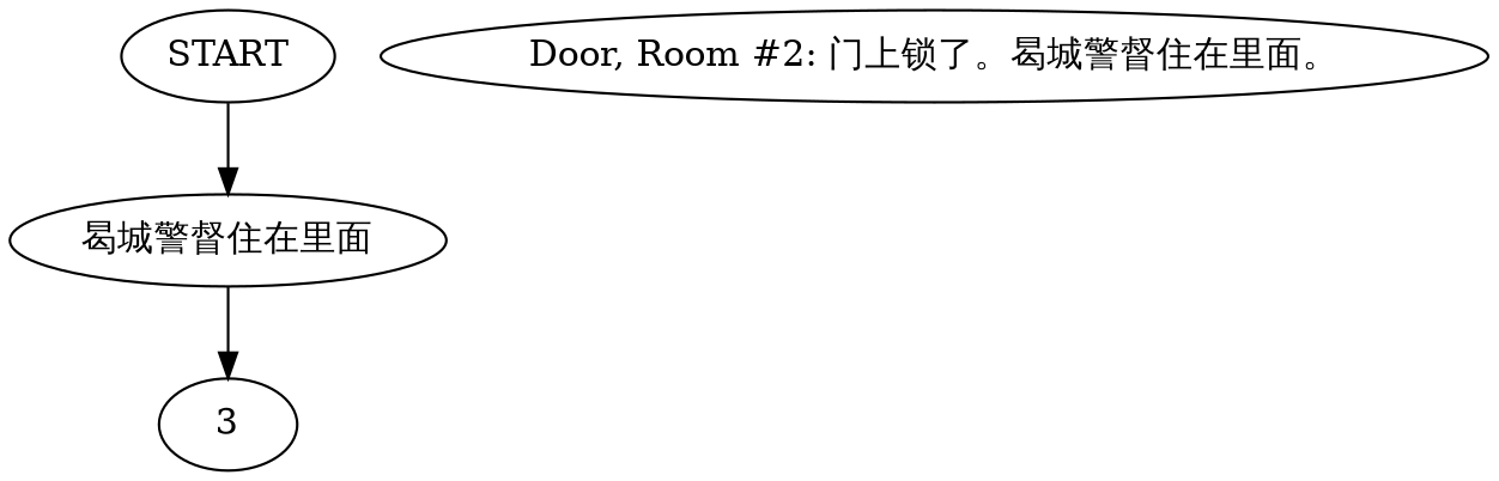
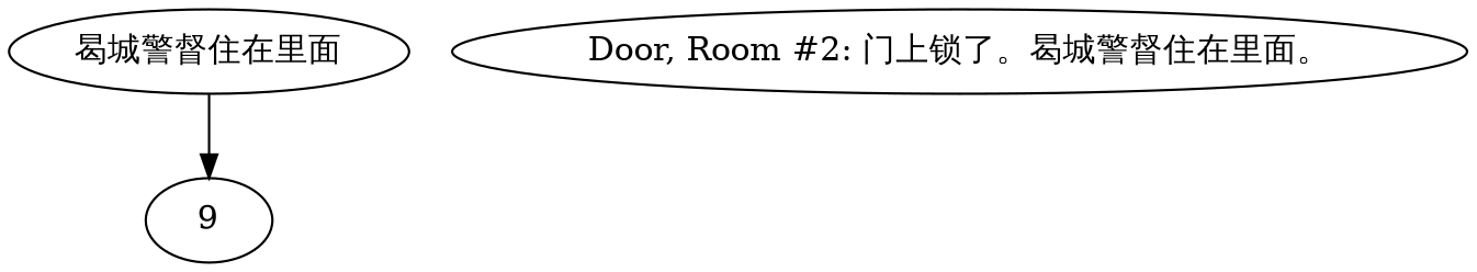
  digraph {
-   n1 [label=START]
    n2 [label="曷城警督住在里面"]
-   3
+   3 [label=9]
    n4 [label="Door, Room #2: 门上锁了。曷城警督住在里面。"]
-   n1 -> n2
    n2 -> 3
  }
